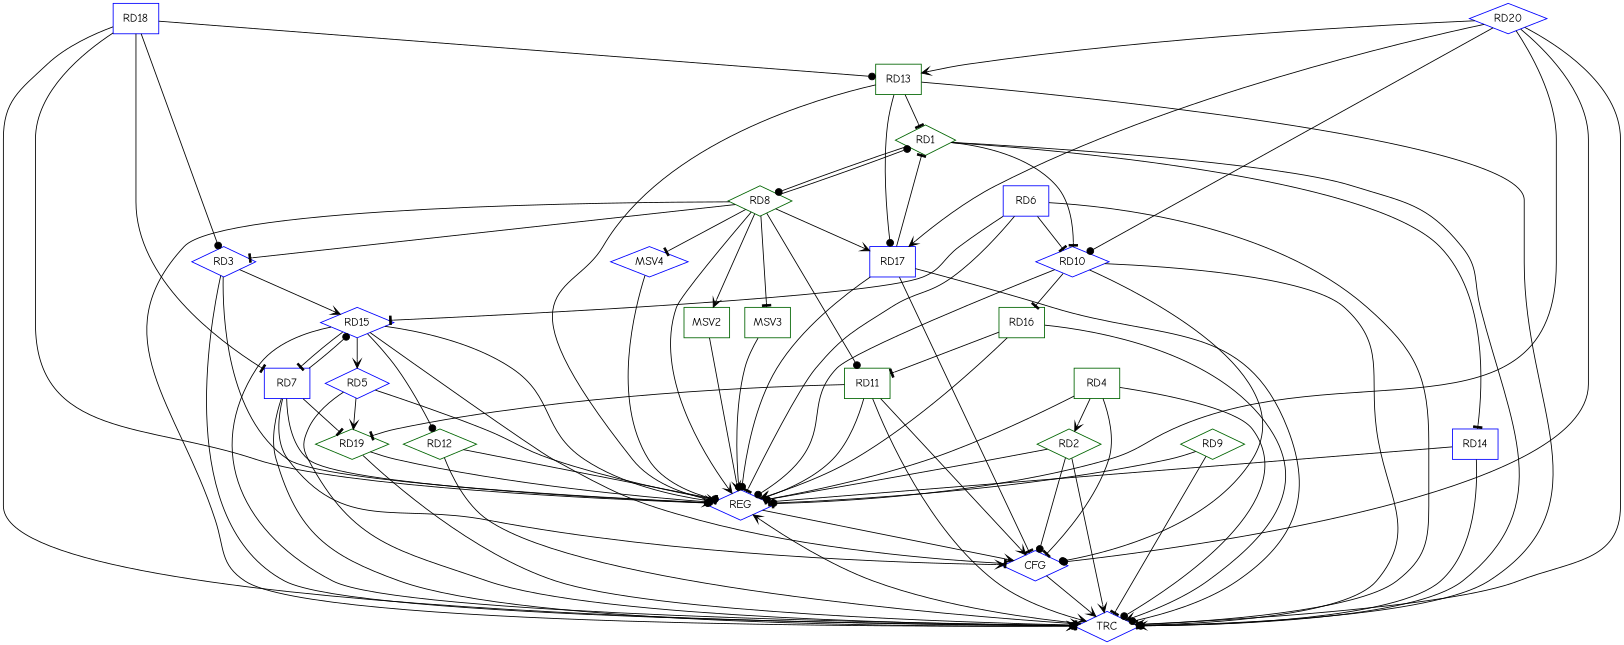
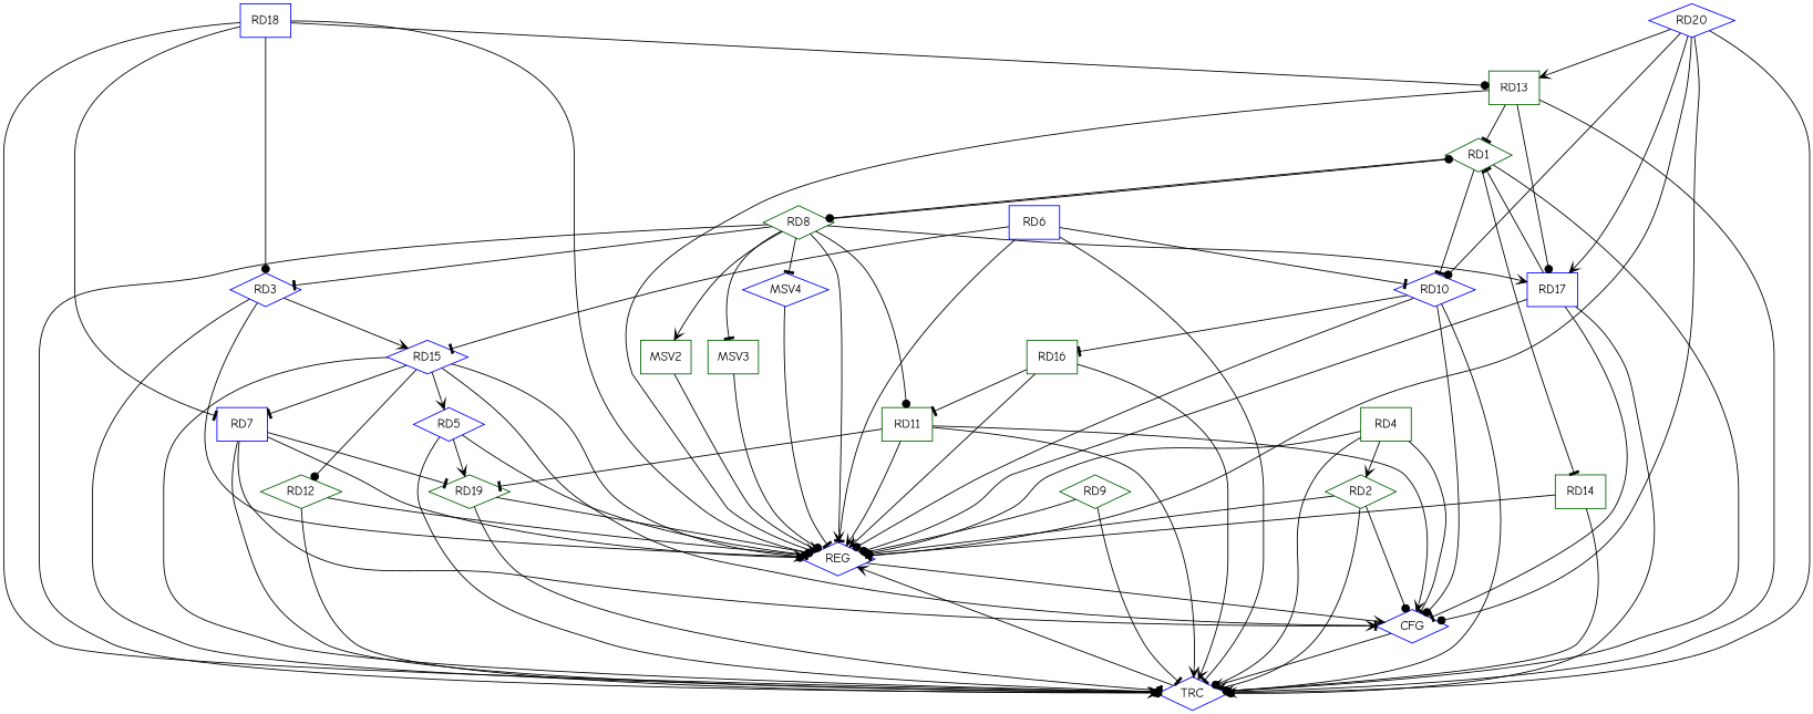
  strict digraph {
    fontname="Comic Neue"
    node [color=blue fontname="Comic Neue" shape=diamond]
    edge [arrowhead=tee fontname="Comic Neue"]
    n1 [color=darkgreen label=RD1]
    n2 [color=darkgreen label=RD8]
    n3 [label=RD10]
-   n4 [label=RD14 shape=box]
+   n4 [color=darkgreen label=RD14 shape=box]
    n5 [label=TRC]
    n6 [label=REG]
    n7 [label=RD3]
    n8 [color=darkgreen label=RD11 shape=box]
    n9 [label=RD17 shape=box]
    n10 [color=darkgreen label=MSV2 shape=box]
    n11 [color=darkgreen label=MSV3 shape=box]
    n12 [label=MSV4]
    n13 [label=CFG]
    n14 [color=darkgreen label=RD16 shape=box]
    n15 [color=darkgreen label=RD2]
    n16 [label=RD15]
    n17 [label=RD5]
    n18 [label=RD7 shape=box]
    n19 [color=darkgreen label=RD12]
    n20 [color=darkgreen label=RD4 shape=box]
    n21 [color=darkgreen label=RD19]
    n22 [label=RD6 shape=box]
    n23 [color=darkgreen label=RD9]
    n24 [color=darkgreen label=RD13 shape=box]
    n25 [label=RD18 shape=box]
    n26 [label=RD20]
    n1 -> n2 [arrowhead=dot]
    n1 -> n3
    n1 -> n4
    n1 -> n5 [arrowhead=vee]
    n2 -> n1 [arrowhead=dot]
    n2 -> n5 [arrowhead=dot]
    n2 -> n6 [arrowhead=vee]
    n2 -> n7
    n2 -> n8 [arrowhead=dot]
    n2 -> n9 [arrowhead=vee]
    n2 -> n10 [arrowhead=vee]
    n2 -> n11
    n2 -> n12
    n3 -> n5 [arrowhead=dot]
    n3 -> n6 [arrowhead=dot]
    n3 -> n13 [arrowhead=dot]
    n3 -> n14
    n4 -> n5 [arrowhead=dot]
    n4 -> n6
    n5 -> n6 [arrowhead=vee]
    n6 -> n13 [arrowhead=vee]
    n7 -> n5
    n7 -> n6 [arrowhead=vee]
    n7 -> n16 [arrowhead=vee]
    n8 -> n5 [arrowhead=vee]
    n8 -> n6 [arrowhead=vee]
    n8 -> n13 [arrowhead=vee]
    n8 -> n21
    n9 -> n1
    n9 -> n5 [arrowhead=dot]
    n9 -> n6 [arrowhead=dot]
    n9 -> n13
    n10 -> n6 [arrowhead=vee]
    n11 -> n6 [arrowhead=dot]
    n12 -> n6
    n13 -> n5 [arrowhead=vee]
    n14 -> n5 [arrowhead=vee]
    n14 -> n6 [arrowhead=vee]
    n14 -> n8
    n15 -> n5 [arrowhead=vee]
    n15 -> n6 [arrowhead=dot]
    n15 -> n13 [arrowhead=dot]
    n16 -> n5
    n16 -> n6 [arrowhead=vee]
    n16 -> n13
    n16 -> n17 [arrowhead=vee]
    n16 -> n18
    n16 -> n19 [arrowhead=dot]
    n17 -> n5
    n17 -> n6
    n17 -> n21 [arrowhead=vee]
    n18 -> n5 [arrowhead=vee]
    n18 -> n6 [arrowhead=dot]
    n18 -> n13 [arrowhead=vee]
-   n18 -> n16 [arrowhead=dot]
    n18 -> n21
    n19 -> n5 [arrowhead=vee]
    n19 -> n6 [arrowhead=dot]
    n20 -> n5 [arrowhead=dot]
    n20 -> n6
    n20 -> n13
    n20 -> n15 [arrowhead=vee]
    n21 -> n5
    n21 -> n6 [arrowhead=dot]
    n22 -> n3
    n22 -> n5
    n22 -> n6
    n22 -> n16
    n23 -> n5
    n23 -> n6 [arrowhead=dot]
    n24 -> n1
    n24 -> n5 [arrowhead=dot]
    n24 -> n6 [arrowhead=vee]
    n24 -> n9 [arrowhead=dot]
    n25 -> n5 [arrowhead=vee]
    n25 -> n6 [arrowhead=dot]
    n25 -> n7 [arrowhead=dot]
    n25 -> n18
    n25 -> n24 [arrowhead=dot]
    n26 -> n3 [arrowhead=dot]
    n26 -> n5 [arrowhead=vee]
    n26 -> n6
    n26 -> n9 [arrowhead=vee]
    n26 -> n13 [arrowhead=dot]
    n26 -> n24 [arrowhead=vee]
  }
